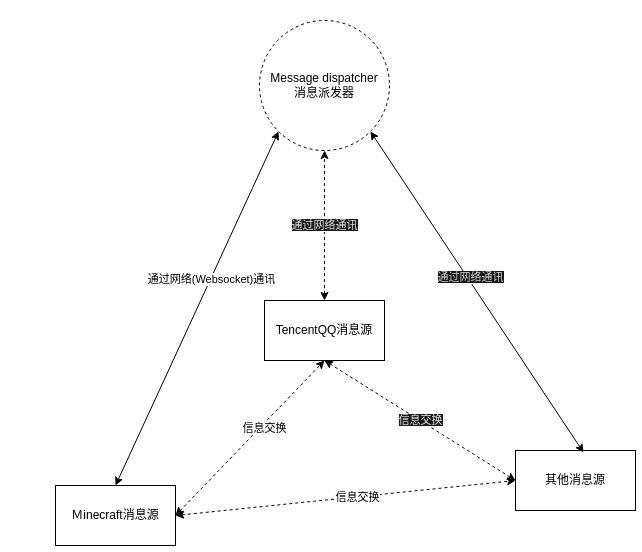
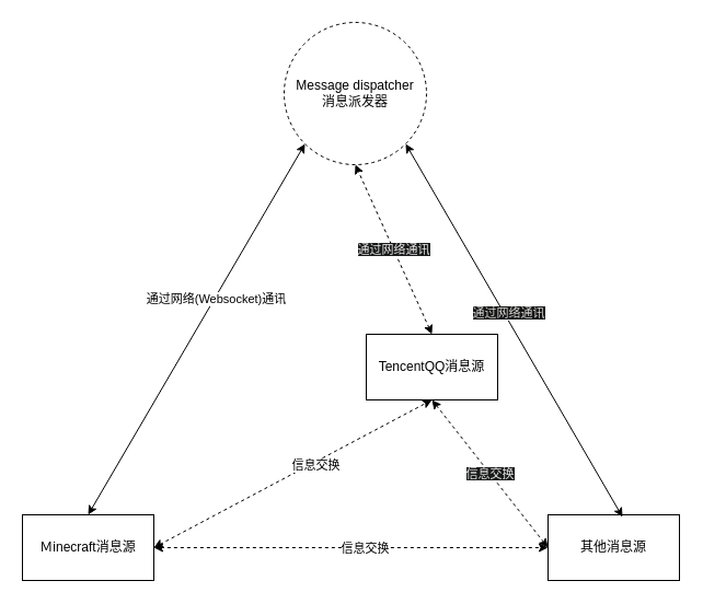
  <mxCell id="0" />
  <mxCell id="1" parent="0" />
  <mxCell id="2" value="Message dispatcher&lt;br&gt;消息派发器" style="ellipse;whiteSpace=wrap;html=1;aspect=fixed;dashed=1;" vertex="1" parent="1"><mxGeometry x="259" y="20" width="130" height="130" as="geometry" /></mxCell>
- <mxCell id="3" value="Ｍinecraft消息源" style="rounded=0;whiteSpace=wrap;html=1;" vertex="1" parent="1"><mxGeometry x="55" y="485" width="120" height="60" as="geometry" /></mxCell>
- <mxCell id="4" value="TencentQQ消息源" style="rounded=0;whiteSpace=wrap;html=1;" vertex="1" parent="1"><mxGeometry x="264" y="300" width="120" height="60" as="geometry" /></mxCell>
- <mxCell id="5" value="其他消息源" style="rounded=0;whiteSpace=wrap;html=1;" vertex="1" parent="1"><mxGeometry x="515" y="450" width="120" height="60" as="geometry" /></mxCell>
+ <mxCell id="3" value="Ｍinecraft消息源" style="rounded=0;whiteSpace=wrap;html=1;" vertex="1" parent="1"><mxGeometry x="20" y="470" width="120" height="60" as="geometry" /></mxCell>
+ <mxCell id="4" value="TencentQQ消息源" style="rounded=0;whiteSpace=wrap;html=1;" vertex="1" parent="1"><mxGeometry x="334" y="305" width="120" height="60" as="geometry" /></mxCell>
+ <mxCell id="5" value="其他消息源" style="rounded=0;whiteSpace=wrap;html=1;" vertex="1" parent="1"><mxGeometry x="500" y="470" width="120" height="60" as="geometry" /></mxCell>
  <mxCell id="6" value="" style="endArrow=classic;startArrow=classic;html=1;exitX=0.5;exitY=0;exitDx=0;exitDy=0;entryX=0;entryY=1;entryDx=0;entryDy=0;" edge="1" parent="1" source="3" target="2"><mxGeometry width="50" height="50" relative="1" as="geometry"><mxPoint x="350" y="180" as="sourcePoint" /><mxPoint x="400" y="130" as="targetPoint" /><Array as="points" /></mxGeometry></mxCell>
  <mxCell id="7" value="通过网络(Websocket)通讯" style="edgeLabel;html=1;align=center;verticalAlign=middle;resizable=0;points=[];" vertex="1" connectable="0" parent="6"><mxGeometry x="0.167" relative="1" as="geometry"><mxPoint x="1" as="offset" /></mxGeometry></mxCell>
  <mxCell id="8" value="&lt;span style=&quot;color: rgb(232 , 230 , 227) ; font-family: &amp;#34;helvetica&amp;#34; ; font-size: 11px ; font-style: normal ; font-weight: 400 ; letter-spacing: normal ; text-align: center ; text-indent: 0px ; text-transform: none ; word-spacing: 0px ; background-color: rgb(24 , 26 , 27) ; display: inline ; float: none&quot;&gt;通过网络通讯&lt;/span&gt;" style="endArrow=classic;startArrow=classic;html=1;exitX=0.5;exitY=0;exitDx=0;exitDy=0;entryX=0.5;entryY=1;entryDx=0;entryDy=0;dashed=1;" edge="1" parent="1" source="4" target="2"><mxGeometry width="50" height="50" relative="1" as="geometry"><mxPoint x="350" y="180" as="sourcePoint" /><mxPoint x="400" y="130" as="targetPoint" /></mxGeometry></mxCell>
  <mxCell id="9" value="" style="endArrow=classic;startArrow=classic;html=1;exitX=0.567;exitY=0.033;exitDx=0;exitDy=0;exitPerimeter=0;entryX=1;entryY=1;entryDx=0;entryDy=0;" edge="1" parent="1" source="5" target="2"><mxGeometry width="50" height="50" relative="1" as="geometry"><mxPoint x="350" y="180" as="sourcePoint" /><mxPoint x="400" y="130" as="targetPoint" /><Array as="points" /></mxGeometry></mxCell>
  <mxCell id="10" value="&lt;span style=&quot;color: rgba(0 , 0 , 0 , 0) ; font-family: monospace ; font-size: 0px ; background-color: rgb(27 , 30 , 31)&quot;&gt;%3CmxGraphModel%3E%3Croot%3E%3CmxCell%20id%3D%220%22%2F%3E%3CmxCell%20id%3D%221%22%20parent%3D%220%22%2F%3E%3CmxCell%20id%3D%222%22%20value%3D%22%E9%80%9A%E8%BF%87%E7%BD%91%E7%BB%9C(Websocket)%E9%80%9A%E8%AE%AF%22%20style%3D%22edgeLabel%3Bhtml%3D1%3Balign%3Dcenter%3BverticalAlign%3Dmiddle%3Bresizable%3D0%3Bpoints%3D%5B%5D%3B%22%20vertex%3D%221%22%20connectable%3D%220%22%20parent%3D%221%22%3E%3CmxGeometry%20x%3D%22252.382%22%20y%3D%22211.889%22%20as%3D%22geometry%22%2F%3E%3C%2FmxCell%3E%3C%2Froot%3E%3C%2FmxGraphModel%3E&lt;/span&gt;" style="edgeLabel;html=1;align=center;verticalAlign=middle;resizable=0;points=[];" vertex="1" connectable="0" parent="9"><mxGeometry x="0.198" y="-4" relative="1" as="geometry"><mxPoint as="offset" /></mxGeometry></mxCell>
  <mxCell id="11" value="&lt;span style=&quot;color: rgb(216 , 212 , 207) ; font-family: &amp;#34;helvetica&amp;#34; ; background-color: rgb(19 , 21 , 22)&quot;&gt;通过网络通讯&lt;/span&gt;" style="edgeLabel;html=1;align=center;verticalAlign=middle;resizable=0;points=[];" vertex="1" connectable="0" parent="9"><mxGeometry x="0.083" y="-3" relative="1" as="geometry"><mxPoint as="offset" /></mxGeometry></mxCell>
  <mxCell id="12" value="" style="endArrow=classic;startArrow=classic;html=1;exitX=1;exitY=0.5;exitDx=0;exitDy=0;entryX=0;entryY=0.5;entryDx=0;entryDy=0;rounded=1;shadow=0;dashed=1;sketch=0;" edge="1" parent="1" source="3" target="5"><mxGeometry width="50" height="50" relative="1" as="geometry"><mxPoint x="350" y="340" as="sourcePoint" /><mxPoint x="400" y="290" as="targetPoint" /></mxGeometry></mxCell>
  <mxCell id="13" value="信息交换" style="edgeLabel;html=1;align=center;verticalAlign=middle;resizable=0;points=[];" vertex="1" connectable="0" parent="12"><mxGeometry x="0.067" relative="1" as="geometry"><mxPoint as="offset" /></mxGeometry></mxCell>
  <mxCell id="14" value="" style="endArrow=classic;startArrow=classic;html=1;rounded=1;shadow=0;dashed=1;sketch=0;entryX=0.5;entryY=1;entryDx=0;entryDy=0;exitX=1;exitY=0.5;exitDx=0;exitDy=0;" edge="1" parent="1" source="3" target="4"><mxGeometry width="50" height="50" relative="1" as="geometry"><mxPoint x="110" y="467" as="sourcePoint" /><mxPoint x="290" y="390" as="targetPoint" /><Array as="points" /></mxGeometry></mxCell>
  <mxCell id="15" value="信息交换" style="edgeLabel;html=1;align=center;verticalAlign=middle;resizable=0;points=[];" vertex="1" connectable="0" parent="14"><mxGeometry x="0.157" y="-3" relative="1" as="geometry"><mxPoint as="offset" /></mxGeometry></mxCell>
  <mxCell id="16" value="&lt;meta charset=&quot;utf-8&quot;&gt;&lt;span style=&quot;color: rgb(232, 230, 227); font-family: helvetica; font-size: 11px; font-style: normal; font-weight: 400; letter-spacing: normal; text-align: center; text-indent: 0px; text-transform: none; word-spacing: 0px; background-color: rgb(24, 26, 27); display: inline; float: none;&quot;&gt;信息交换&lt;/span&gt;" style="endArrow=classic;startArrow=classic;html=1;exitX=0.5;exitY=1;exitDx=0;exitDy=0;rounded=1;shadow=0;dashed=1;sketch=0;entryX=0;entryY=0.5;entryDx=0;entryDy=0;" edge="1" parent="1" source="4" target="5"><mxGeometry width="50" height="50" relative="1" as="geometry"><mxPoint x="180" y="520" as="sourcePoint" /><mxPoint x="470" y="420" as="targetPoint" /><Array as="points" /></mxGeometry></mxCell>
